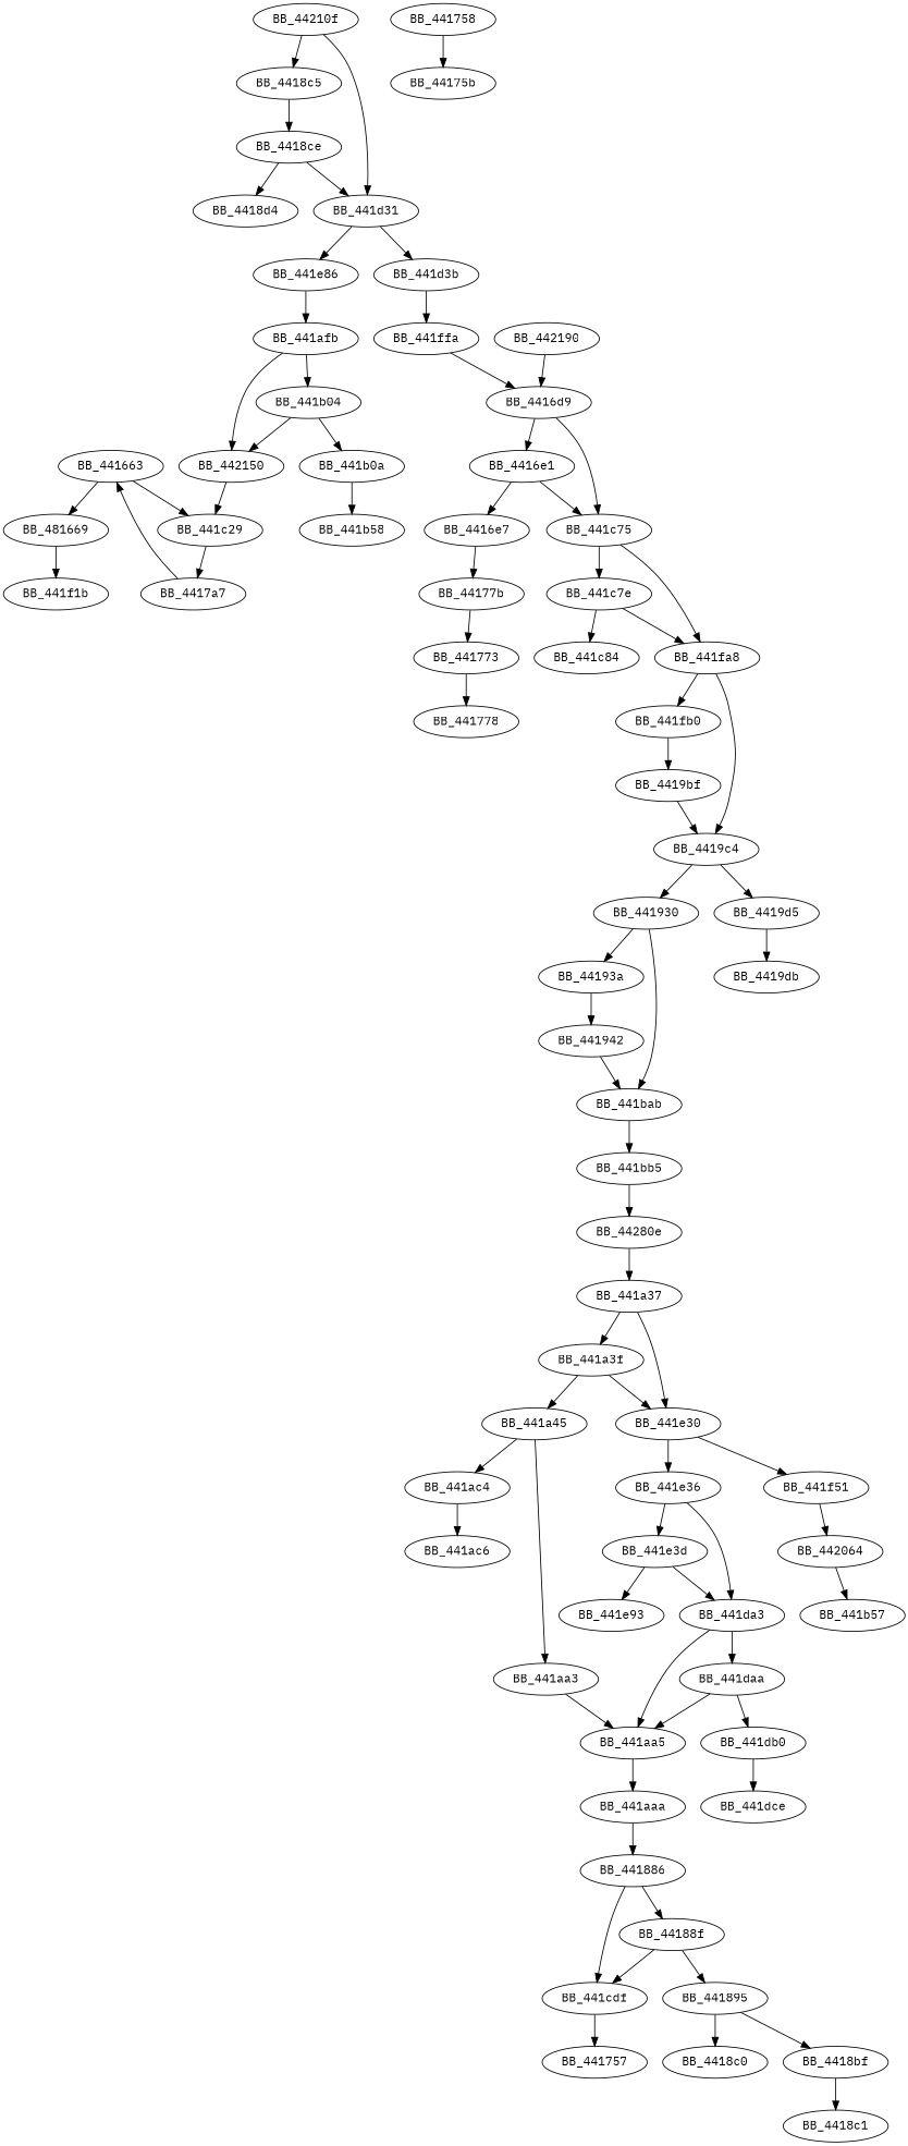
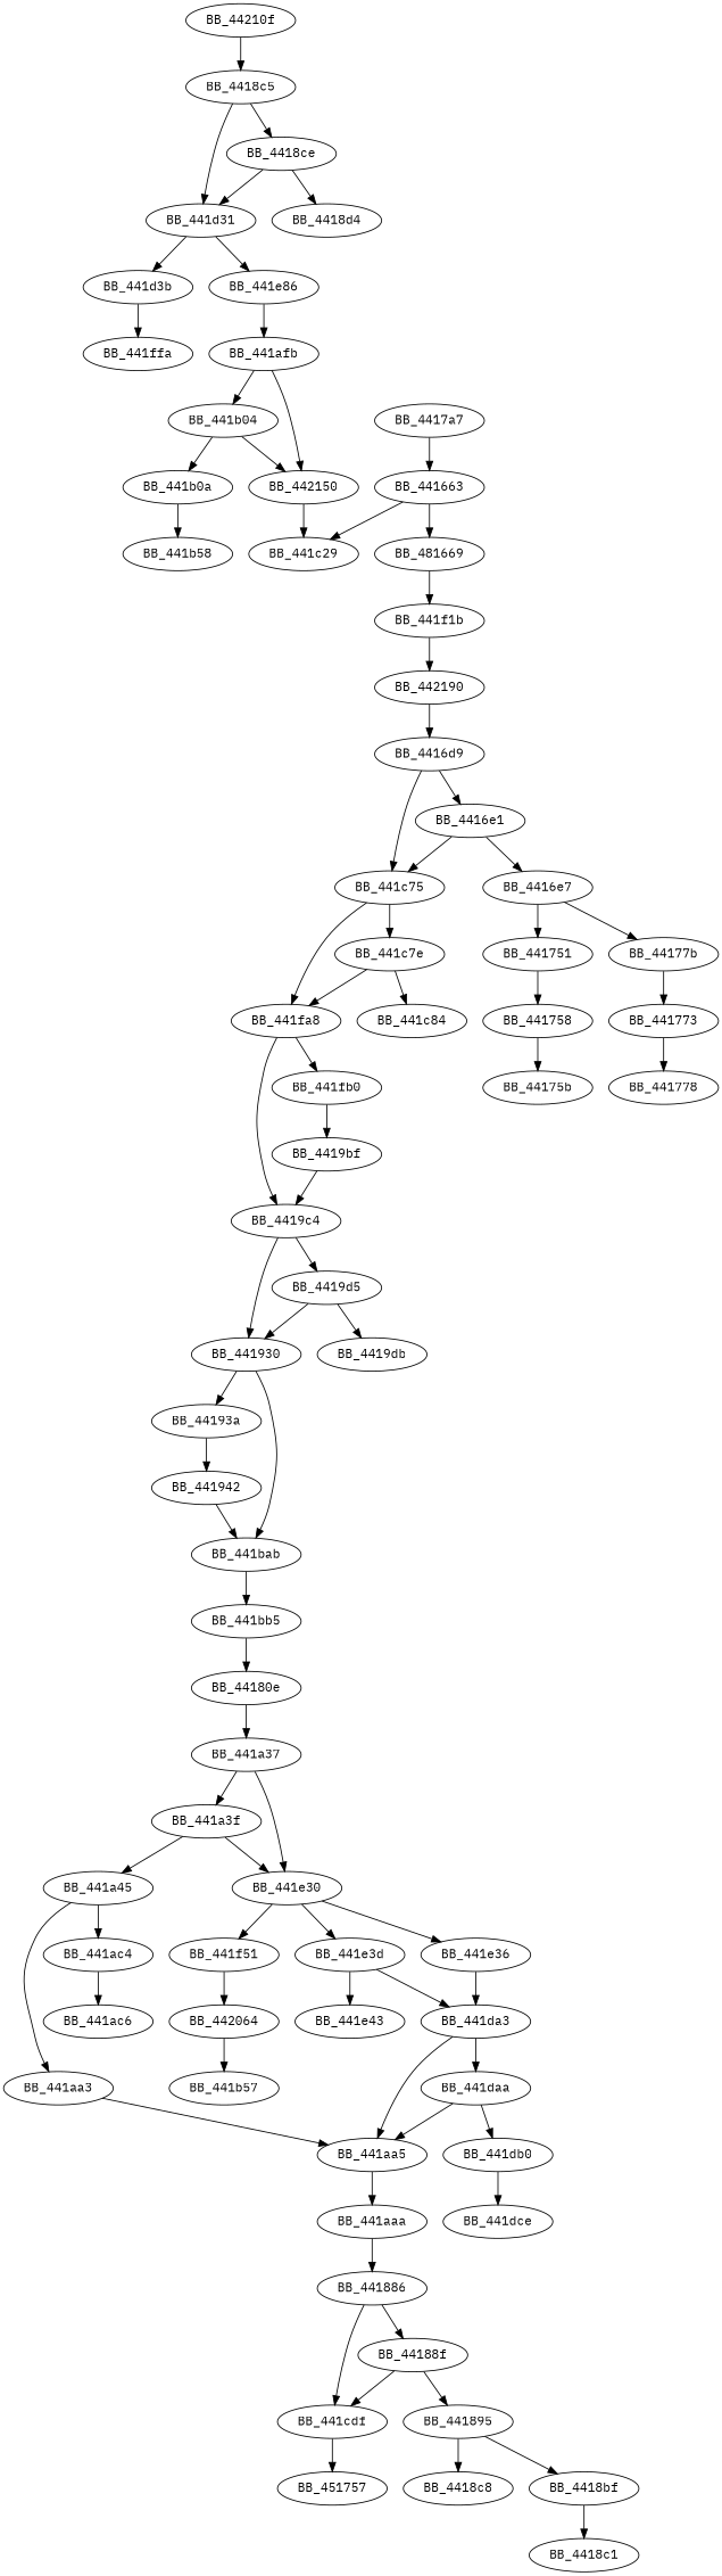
  digraph {
    fontname="IBM Plex Mono"
    node [fontname="IBM Plex Mono"]
    edge [fontname="IBM Plex Mono"]
    n1 [label=BB_481669]
    BB_441663
    BB_441c29
    BB_441f1b
    BB_4417a7
    BB_442190
    BB_4416d9
    BB_4416e1
    BB_441c75
    BB_4416e7
    BB_441c7e
    BB_441fa8
+   BB_441751
    BB_44177b
    BB_441c84
    BB_4419c4
    BB_441fb0
    BB_441758
    BB_441773
    BB_44175b
    BB_441778
-   BB_44180e [label=BB_44280e]
+   BB_44180e
    BB_441a37
    BB_441a3f
    BB_441e30
    BB_441a45
    BB_441e36
    BB_441f51
    BB_441886
    BB_44188f
    BB_441cdf
    BB_441895
-   BB_441757
+   BB_441757 [label=BB_451757]
    BB_4418bf
-   BB_4418c0
+   BB_4418c0 [label=BB_4418c8]
    BB_4418c1
    BB_4418c5
    BB_4418ce
    BB_441d31
    BB_4418d4
    BB_441d3b
    BB_441e86
    BB_441ffa
    BB_441afb
    BB_441930
    BB_44193a
    BB_441bab
    BB_441942
    BB_441bb5
    BB_4419bf
    BB_4419d5
    BB_4419db
    BB_441aa3
    BB_441ac4
    BB_441da3
    BB_441e3d
    BB_442064
    BB_441aa5
    BB_441ac6
    BB_441aaa
    BB_441b04
    BB_442150
    BB_441b0a
    BB_441b58
    BB_441daa
    BB_441db0
    BB_441dce
-   BB_441e43 [label=BB_441e93]
+   BB_441e43
    BB_441b57
    BB_44210f
    n1 -> BB_441f1b
    BB_441663 -> n1
    BB_441663 -> BB_441c29
-   BB_441c29 -> BB_4417a7
+   BB_441f1b -> BB_442190
    BB_4417a7 -> BB_441663
    BB_442190 -> BB_4416d9
    BB_4416d9 -> BB_4416e1
    BB_4416d9 -> BB_441c75
    BB_4416e1 -> BB_441c75
    BB_4416e1 -> BB_4416e7
    BB_441c75 -> BB_441c7e
    BB_441c75 -> BB_441fa8
+   BB_4416e7 -> BB_441751
    BB_4416e7 -> BB_44177b
    BB_441c7e -> BB_441fa8
    BB_441c7e -> BB_441c84
    BB_441fa8 -> BB_4419c4
    BB_441fa8 -> BB_441fb0
+   BB_441751 -> BB_441758
    BB_44177b -> BB_441773
    BB_4419c4 -> BB_441930
    BB_4419c4 -> BB_4419d5
    BB_441fb0 -> BB_4419bf
    BB_441758 -> BB_44175b
    BB_441773 -> BB_441778
    BB_44180e -> BB_441a37
    BB_441a37 -> BB_441a3f
    BB_441a37 -> BB_441e30
    BB_441a3f -> BB_441e30
    BB_441a3f -> BB_441a45
    BB_441e30 -> BB_441e36
    BB_441e30 -> BB_441f51
    BB_441a45 -> BB_441aa3
    BB_441a45 -> BB_441ac4
    BB_441e36 -> BB_441da3
-   BB_441e36 -> BB_441e3d
+   BB_441e30 -> BB_441e3d
    BB_441f51 -> BB_442064
    BB_441886 -> BB_44188f
    BB_441886 -> BB_441cdf
    BB_44188f -> BB_441cdf
    BB_44188f -> BB_441895
    BB_441cdf -> BB_441757
    BB_441895 -> BB_4418bf
    BB_441895 -> BB_4418c0
    BB_4418bf -> BB_4418c1
    BB_4418c5 -> BB_4418ce
-   BB_44210f -> BB_441d31
+   BB_4418c5 -> BB_441d31
    BB_4418ce -> BB_441d31
    BB_4418ce -> BB_4418d4
    BB_441d31 -> BB_441d3b
    BB_441d31 -> BB_441e86
    BB_441d3b -> BB_441ffa
    BB_441e86 -> BB_441afb
-   BB_441ffa -> BB_4416d9
    BB_441afb -> BB_441b04
    BB_441afb -> BB_442150
    BB_441930 -> BB_44193a
    BB_441930 -> BB_441bab
    BB_44193a -> BB_441942
    BB_441bab -> BB_441bb5
    BB_441942 -> BB_441bab
    BB_441bb5 -> BB_44180e
    BB_4419bf -> BB_4419c4
+   BB_4419d5 -> BB_441930
    BB_4419d5 -> BB_4419db
    BB_441aa3 -> BB_441aa5
    BB_441ac4 -> BB_441ac6
    BB_441da3 -> BB_441aa5
    BB_441da3 -> BB_441daa
    BB_441e3d -> BB_441da3
    BB_441e3d -> BB_441e43
    BB_442064 -> BB_441b57
    BB_441aa5 -> BB_441aaa
    BB_441aaa -> BB_441886
    BB_441b04 -> BB_442150
    BB_441b04 -> BB_441b0a
    BB_442150 -> BB_441c29
    BB_441b0a -> BB_441b58
    BB_441daa -> BB_441aa5
    BB_441daa -> BB_441db0
    BB_441db0 -> BB_441dce
    BB_44210f -> BB_4418c5
  }
